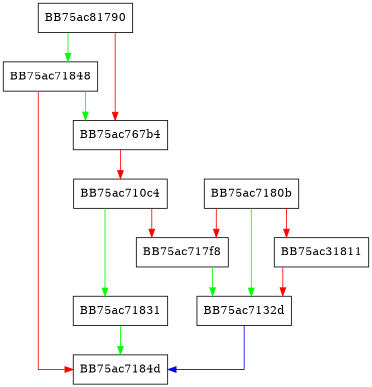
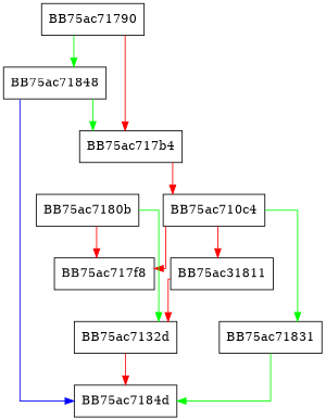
  digraph {
    splines=ortho
    node [shape=box]
    edge [color=green]
-   BB75ac71790 [label=BB75ac81790]
+   BB75ac71790
    BB75ac71848
-   BB75ac717b4 [label=BB75ac767b4]
+   BB75ac717b4
    BB75ac7184d
    n5 [label=BB75ac710c4]
    BB75ac71831
    BB75ac717f8
    n8 [label=BB75ac7132d]
    BB75ac7180b
    n10 [label=BB75ac31811]
    BB75ac71790 -> BB75ac71848
    BB75ac71790 -> BB75ac717b4 [color=red]
    BB75ac71848 -> BB75ac717b4
-   BB75ac71848 -> BB75ac7184d [color=red]
+   BB75ac71848 -> BB75ac7184d [color=blue]
    BB75ac717b4 -> n5 [color=red]
    n5 -> BB75ac71831
    n5 -> BB75ac717f8 [color=red]
    BB75ac71831 -> BB75ac7184d
-   BB75ac717f8 -> n8
-   n8 -> BB75ac7184d [color=blue]
+   n8 -> BB75ac7184d [color=red]
    BB75ac7180b -> BB75ac717f8 [color=red]
    BB75ac7180b -> n8
-   BB75ac7180b -> n10 [color=red]
+   n5 -> n10 [color=red]
    n10 -> n8 [color=red]
  }
